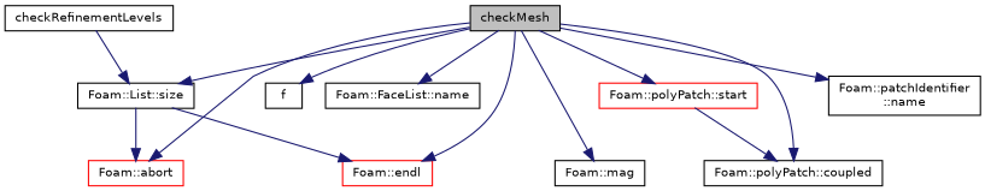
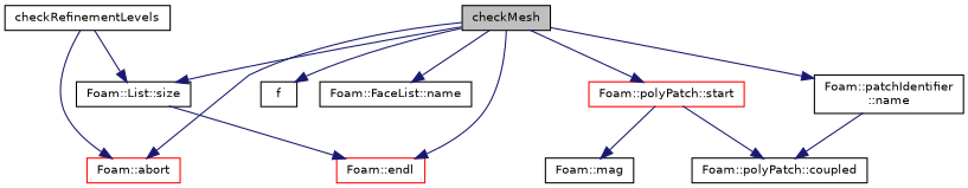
  digraph {
    rankdir=TB
    node [color=black fontname=Helvetica fontsize=10 shape=record]
    edge [color=midnightblue fontname=Helvetica fontsize=10 labelfontname=Helvetica labelfontsize=10 style=solid]
    n1 [fillcolor=grey75 fontcolor=black height=0.2 label=checkMesh style=filled width=0.4]
    n2 [color=red height=0.2 label="Foam::abort" width=0.4]
    n3 [color=red height=0.2 label="Foam::endl" width=0.4]
    n4 [height=0.2 label="Foam::List::size" width=0.4]
    n5 [height=0.2 label="Foam::mag" width=0.4]
    n6 [height=0.2 label="Foam::polyPatch::coupled" width=0.4]
    n7 [height=0.2 label=f width=0.4]
    n8 [height=0.2 label="Foam::patchIdentifier\l::name" width=0.4]
    n9 [height=0.2 label="Foam::FaceList::name" width=0.4]
    n10 [color=red height=0.2 label="Foam::polyPatch::start" width=0.4]
    n11 [height=0.2 label=checkRefinementLevels width=0.4]
    n1 -> n2
    n1 -> n3
    n1 -> n4
-   n1 -> n5
-   n1 -> n6
+   n10 -> n5
+   n8 -> n6
    n1 -> n7
    n1 -> n8
    n1 -> n9
    n1 -> n10
    n4 -> n3
    n10 -> n6
-   n4 -> n2
+   n11 -> n2
    n11 -> n4
  }
